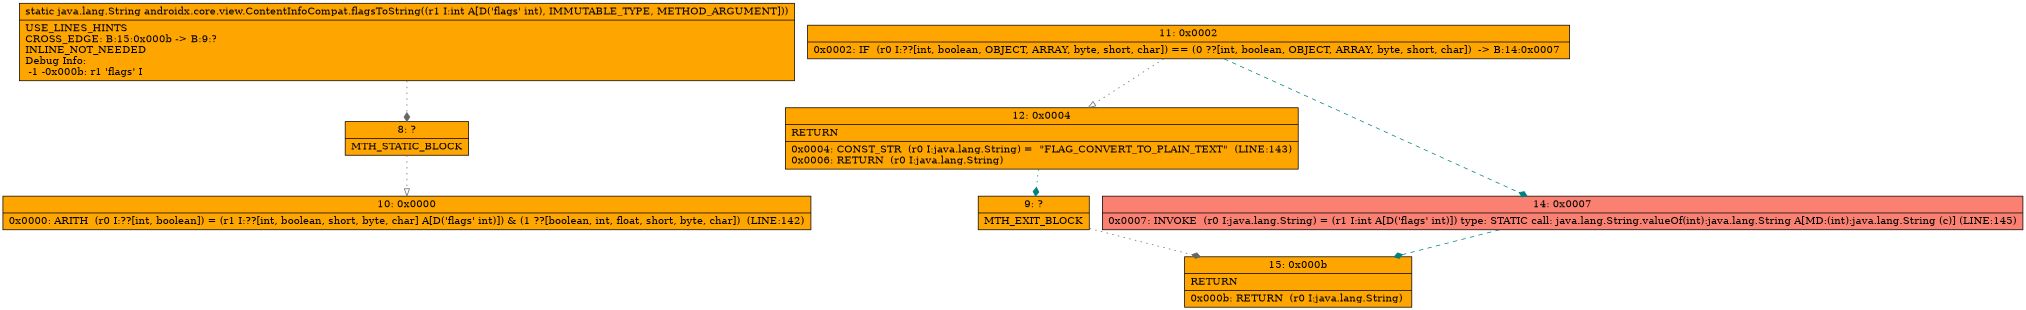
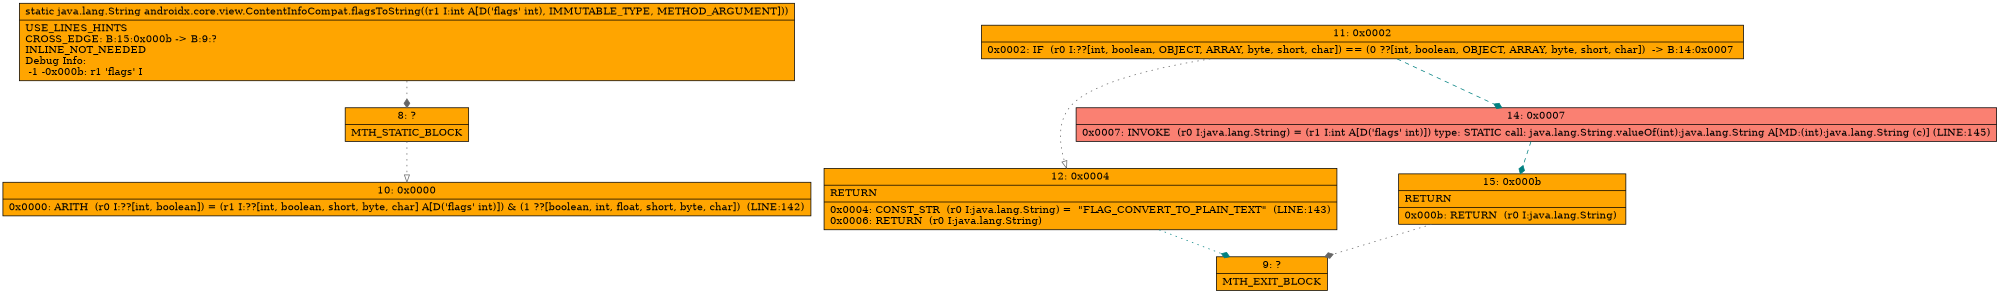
  digraph {
    node [fillcolor=orange shape=record style=filled]
    edge [arrowhead=diamond color=gray40 style=dotted]
    n1 [label="{8\:\ ?|MTH_STATIC_BLOCK\l}"]
    n2 [label="{10\:\ 0x0000|0x0000: ARITH  (r0 I:??[int, boolean]) = (r1 I:??[int, boolean, short, byte, char] A[D('flags' int)]) & (1 ??[boolean, int, float, short, byte, char])  (LINE:142)\l}"]
    n3 [label="{11\:\ 0x0002|0x0002: IF  (r0 I:??[int, boolean, OBJECT, ARRAY, byte, short, char]) == (0 ??[int, boolean, OBJECT, ARRAY, byte, short, char])  \-\> B:14:0x0007 \l}"]
    n4 [label="{12\:\ 0x0004|RETURN\l|0x0004: CONST_STR  (r0 I:java.lang.String) =  \"FLAG_CONVERT_TO_PLAIN_TEXT\"  (LINE:143)\l0x0006: RETURN  (r0 I:java.lang.String) \l}"]
    n5 [fillcolor=salmon label="{14\:\ 0x0007|0x0007: INVOKE  (r0 I:java.lang.String) = (r1 I:int A[D('flags' int)]) type: STATIC call: java.lang.String.valueOf(int):java.lang.String A[MD:(int):java.lang.String (c)] (LINE:145)\l}"]
    n6 [label="{9\:\ ?|MTH_EXIT_BLOCK\l}"]
    n7 [label="{15\:\ 0x000b|RETURN\l|0x000b: RETURN  (r0 I:java.lang.String) \l}"]
    n8 [label="{static java.lang.String androidx.core.view.ContentInfoCompat.flagsToString((r1 I:int A[D('flags' int), IMMUTABLE_TYPE, METHOD_ARGUMENT]))  | USE_LINES_HINTS\lCROSS_EDGE: B:15:0x000b \-\> B:9:?\lINLINE_NOT_NEEDED\lDebug Info:\l  \-1 \-0x000b: r1 'flags' I\l}"]
    n1 -> n2 [arrowhead=onormal]
    n3 -> n4 [arrowhead=onormal]
    n3 -> n5 [color=teal style=dashed]
    n4 -> n6 [color=teal]
    n5 -> n7 [color=teal style=dashed]
-   n6 -> n7
+   n7 -> n6
    n8 -> n1
  }
